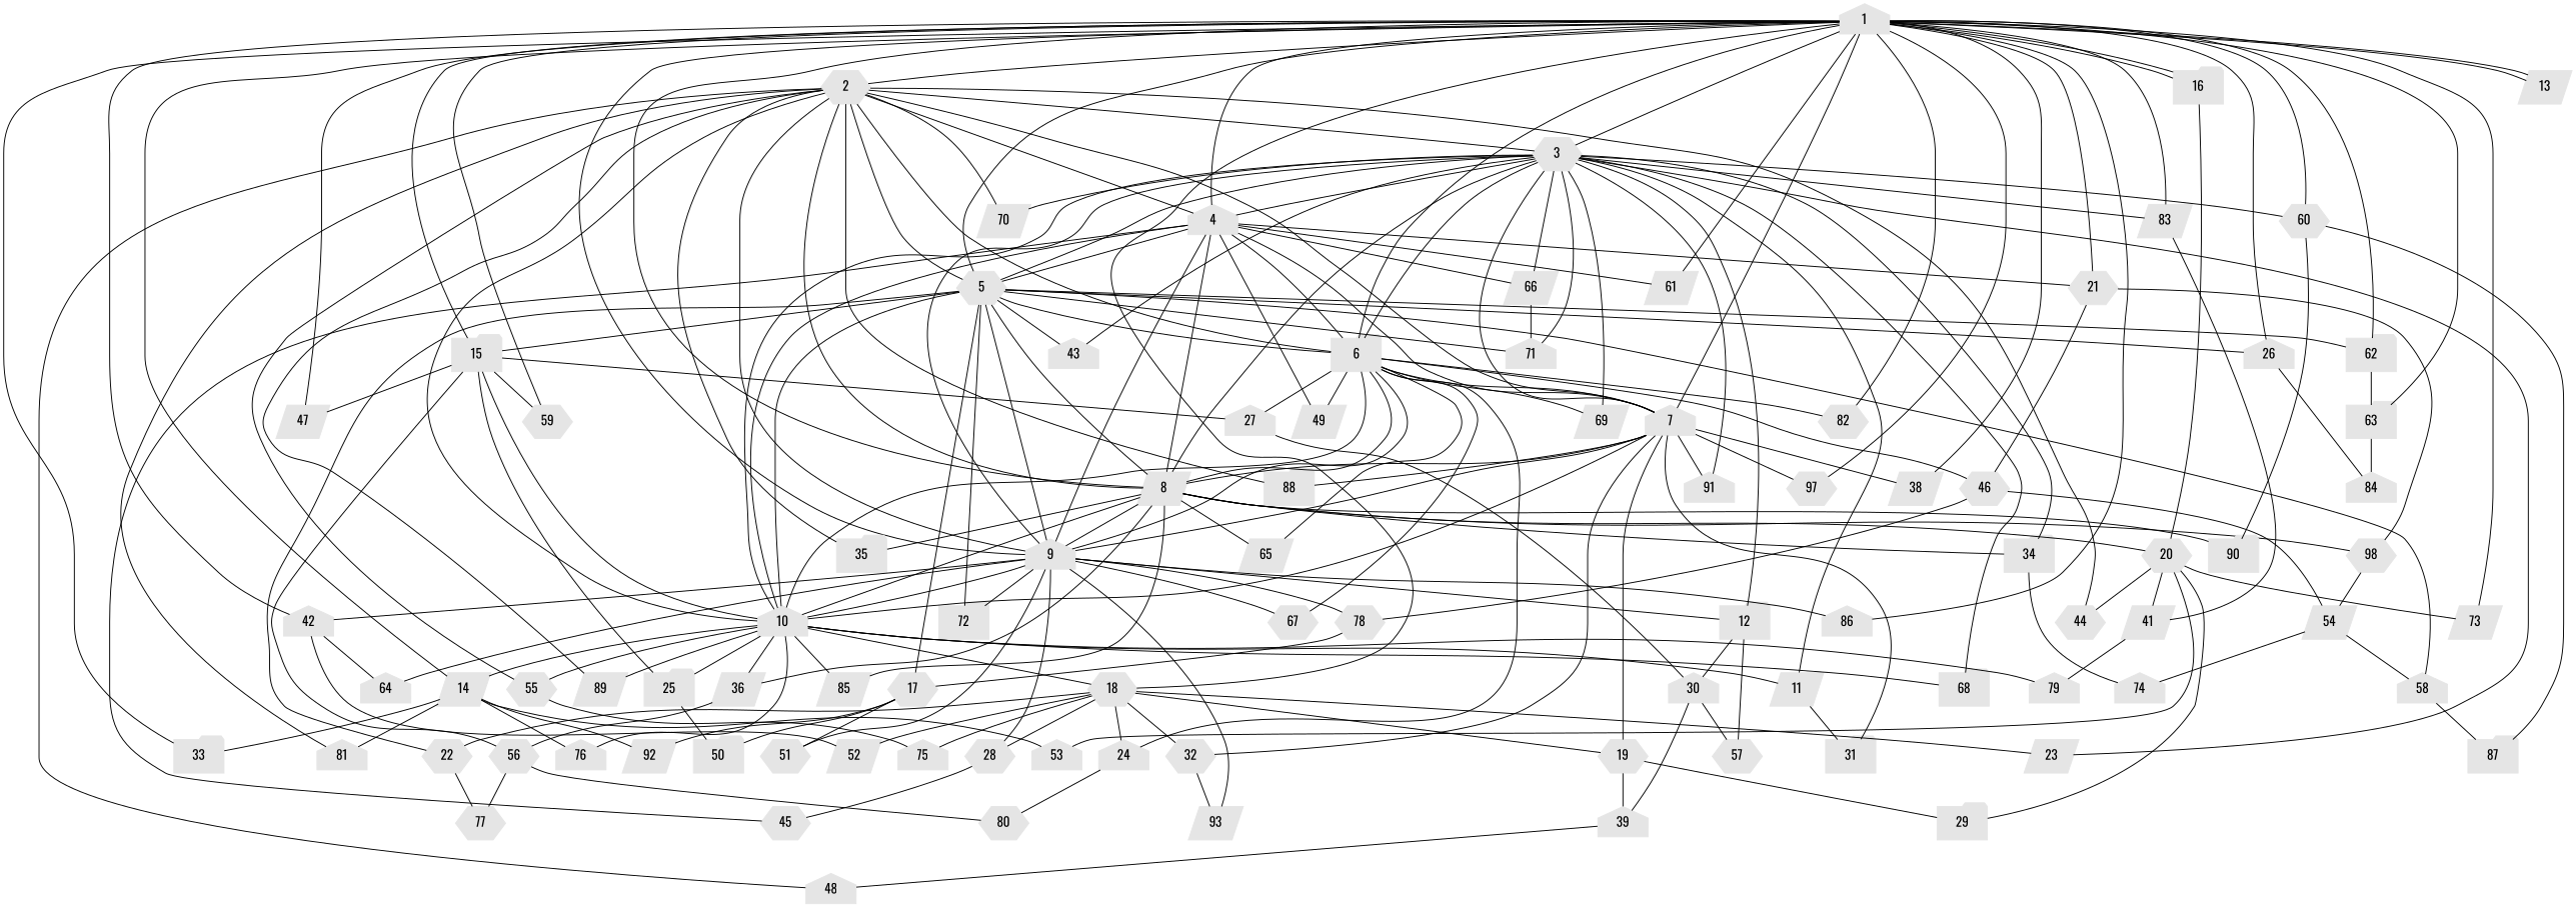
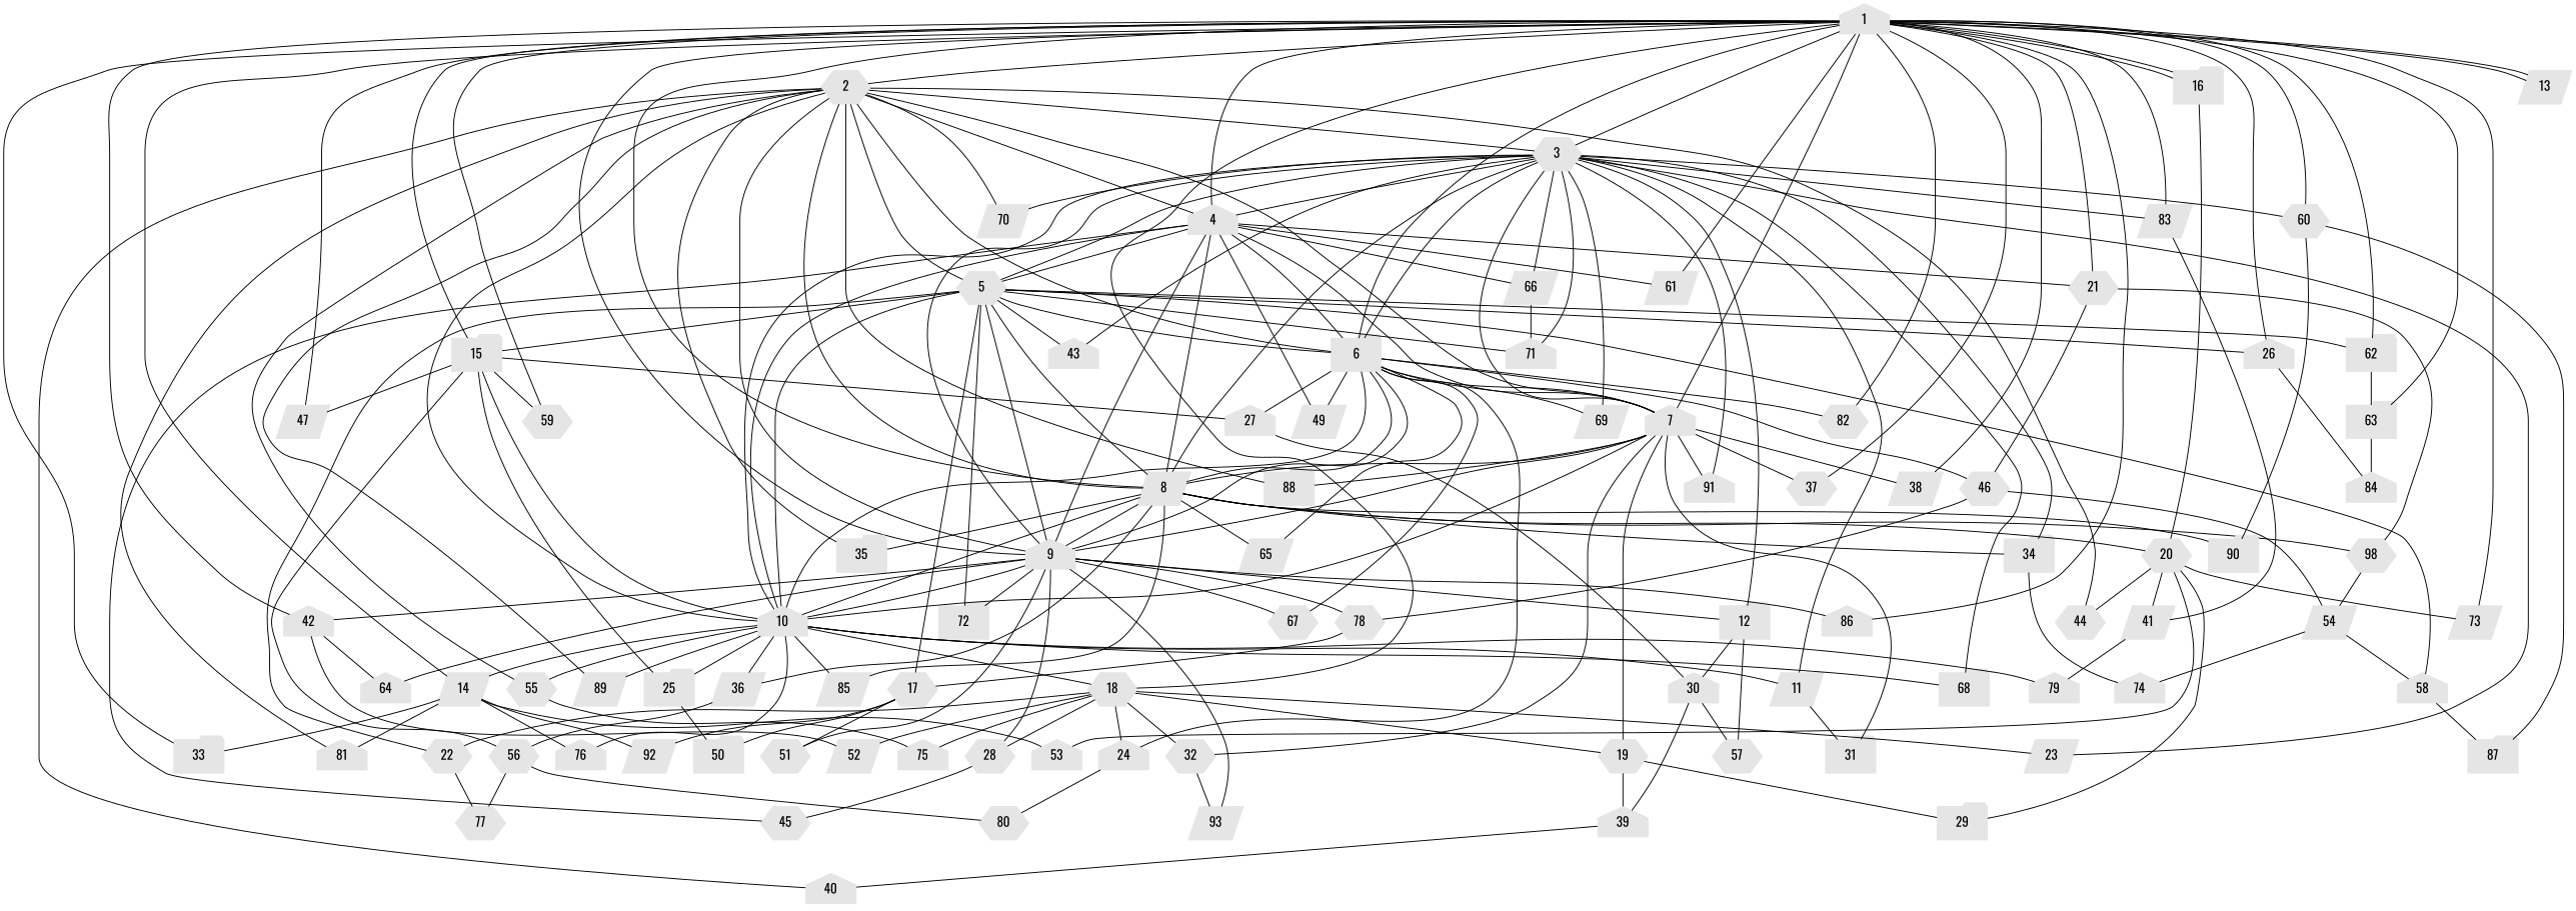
  graph {
    fontname=Oswald
    node [color=gray90 fontname=Oswald shape=hexagon style=filled]
    edge [fontname=Oswald]
    1 [shape=house]
    2
    3
    4 [shape=house]
    5
    6 [shape=folder]
    7 [shape=house]
    8 [shape=parallelogram]
    9 [shape=house]
    13 [shape=parallelogram]
    14 [shape=parallelogram]
    15 [shape=folder]
    16 [shape=folder]
    18
    21
    26 [shape=house]
    33 [shape=folder]
-   37 [label=97]
+   37
    38 [shape=parallelogram]
    42 [shape=house]
    47 [shape=parallelogram]
    59
    60
    61 [shape=parallelogram]
    62 [shape=folder]
    63 [shape=folder]
    73 [shape=parallelogram]
    82
    83 [shape=parallelogram]
    86 [shape=house]
    10 [shape=house]
    35 [shape=folder]
-   40 [shape=house label=48]
+   40 [shape=house]
    44
    55
    70 [shape=parallelogram]
    81 [shape=house]
    88 [shape=folder]
    89 [shape=parallelogram]
    11 [shape=parallelogram]
    12 [shape=folder]
    23 [shape=parallelogram]
    34 [shape=folder]
    43 [shape=house]
    66 [shape=parallelogram]
    68 [shape=folder]
    69 [shape=parallelogram]
    71 [shape=house]
    91 [shape=house]
    45
    49 [shape=parallelogram]
    17
    22
    58 [shape=house]
    72 [shape=folder]
    24 [shape=house]
    27 [shape=house]
    46
    65 [shape=parallelogram]
    67
    19
    31 [shape=folder]
    32
    20
    36 [shape=parallelogram]
    n66 [label=98]
    85 [shape=parallelogram]
    90 [shape=folder]
    28
    51
    64 [shape=house]
    78
    93 [shape=parallelogram]
    25 [shape=folder]
    76 [shape=house]
    79 [shape=house]
    53 [shape=house]
    92 [shape=parallelogram]
    56
    52 [shape=parallelogram]
    75 [shape=house]
    84 [shape=house]
    87 [shape=folder]
    41 [shape=parallelogram]
    30 [shape=house]
    57
    74 [shape=house]
    50 [shape=folder]
    77
    80
    54 [shape=parallelogram]
    29 [shape=folder]
    39 [shape=house]
    1 -- 2
    1 -- 3
    1 -- 4
-   1 -- 5
    1 -- 6
    1 -- 7
    1 -- 8
    1 -- 9
    1 -- 13
    1 -- 13
    1 -- 14
    1 -- 15
    1 -- 16
    1 -- 16
    1 -- 18
    1 -- 21
    1 -- 26
    1 -- 33
    1 -- 37
    1 -- 38
    1 -- 42
    1 -- 47
    1 -- 59
    1 -- 60
    1 -- 61
    1 -- 62
    1 -- 63
    1 -- 73
    1 -- 82
    1 -- 83
    1 -- 86
    2 -- 3
    2 -- 4
    2 -- 5
    2 -- 6
    2 -- 7
    2 -- 8
    2 -- 9
    2 -- 10
    2 -- 35
    2 -- 40
    2 -- 44
    2 -- 55
    2 -- 70
    2 -- 81
    2 -- 88
    2 -- 89
    3 -- 4
    3 -- 5
    3 -- 6
    3 -- 7
    3 -- 8
    3 -- 9
    3 -- 60
    3 -- 83
    3 -- 10
    3 -- 70
    3 -- 11
    3 -- 12
    3 -- 23
    3 -- 34
    3 -- 43
    3 -- 66
    3 -- 68
    3 -- 69
    3 -- 71
    3 -- 91
    4 -- 5
    4 -- 6
    4 -- 7
    4 -- 8
    4 -- 9
    4 -- 21
    4 -- 61
    4 -- 10
    4 -- 66
    4 -- 45
    4 -- 49
    5 -- 6
    5 -- 8
    5 -- 9
    5 -- 15
    5 -- 26
    5 -- 62
    5 -- 10
    5 -- 43
    5 -- 71
    5 -- 17
    5 -- 22
    5 -- 58
    5 -- 72
    6 -- 7
    6 -- 8
    6 -- 9
    6 -- 82
    6 -- 10
    6 -- 69
    6 -- 49
    6 -- 24
    6 -- 27
    6 -- 46
    6 -- 65
    6 -- 67
    7 -- 8
    7 -- 9
    7 -- 37
    7 -- 38
    7 -- 10
    7 -- 88
    7 -- 91
    7 -- 19
    7 -- 31
    7 -- 32
    8 -- 9
    8 -- 10
    8 -- 35
    8 -- 34
    8 -- 65
    8 -- 20
    8 -- 36
    8 -- n66
    8 -- 85
    8 -- 90
    9 -- 42
    9 -- 86
    9 -- 10
    9 -- 12
    9 -- 72
    9 -- 67
    9 -- 28
    9 -- 51
    9 -- 64
    9 -- 78
    9 -- 93
    14 -- 33
    14 -- 81
    14 -- 76
    14 -- 53
    14 -- 92
    15 -- 47
    15 -- 59
    15 -- 10
    15 -- 27
    15 -- 25
    15 -- 56
    16 -- 20
    18 -- 23
    18 -- 22
    18 -- 24
    18 -- 19
    18 -- 32
    18 -- 28
    18 -- 52
    18 -- 75
    21 -- 46
    21 -- n66
    26 -- 84
    42 -- 64
    42 -- 52
    60 -- 90
    60 -- 87
    62 -- 63
    63 -- 84
    83 -- 41
    10 -- 14
    10 -- 18
    10 -- 55
    10 -- 89
    10 -- 11
    10 -- 68
    10 -- 36
    10 -- 85
    10 -- 25
    10 -- 76
    10 -- 79
    55 -- 75
    11 -- 31
    12 -- 30
    12 -- 57
    34 -- 74
    66 -- 71
    17 -- 51
    17 -- 92
    17 -- 50
    22 -- 77
    58 -- 87
    24 -- 80
    27 -- 30
    46 -- 78
    46 -- 54
    19 -- 29
    19 -- 39
    32 -- 93
    20 -- 73
    20 -- 44
    20 -- 53
    20 -- 41
    20 -- 29
    36 -- 56
    n66 -- 54
    28 -- 45
    78 -- 17
    25 -- 50
    56 -- 77
    56 -- 80
    41 -- 79
    30 -- 57
    30 -- 39
    54 -- 58
    54 -- 74
    39 -- 40
  }
